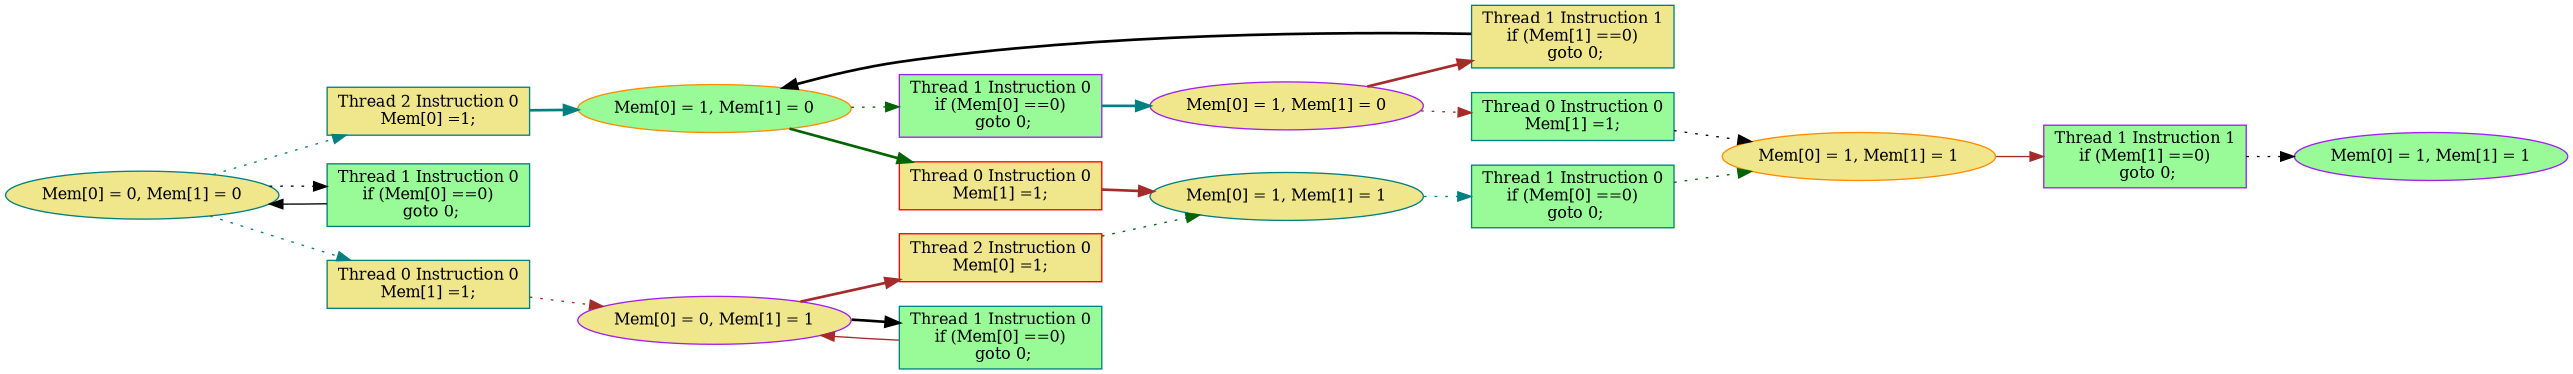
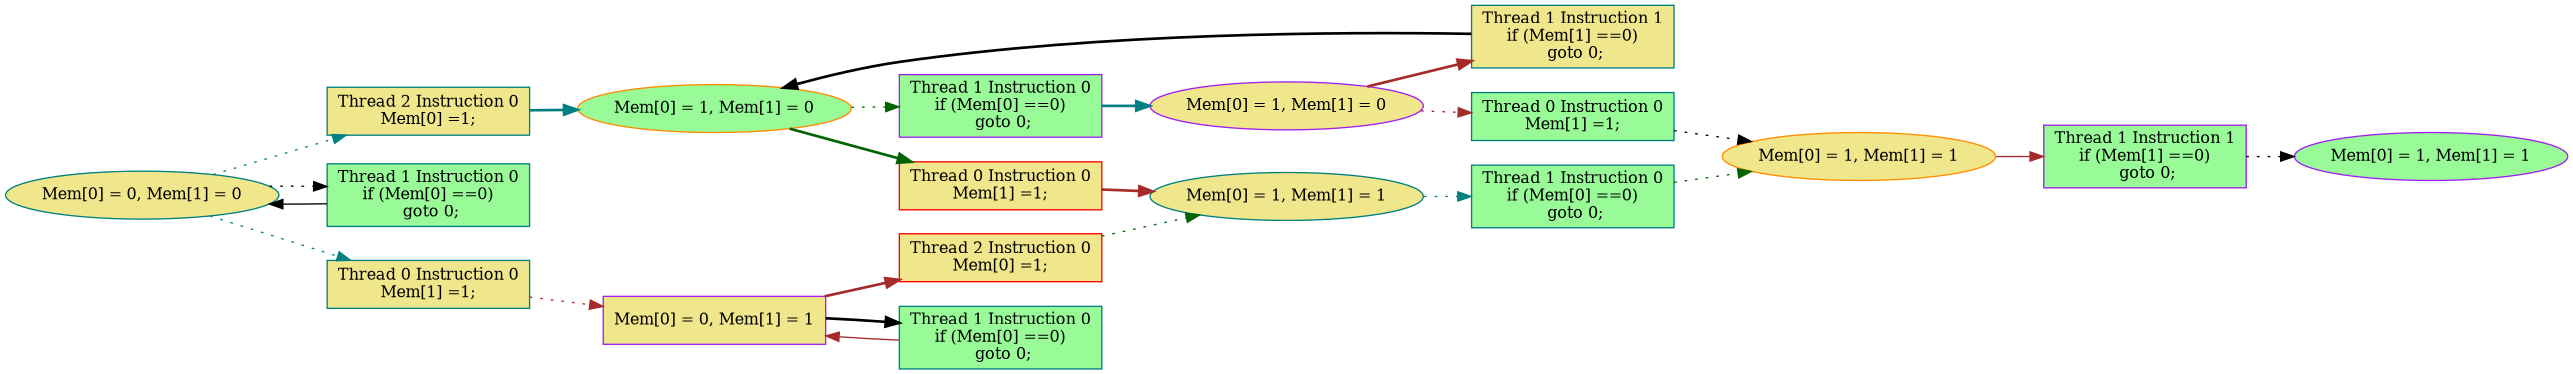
  digraph {
    fontsize=12
    rankdir=LR
    node [fillcolor=khaki fontcolor="#000000" fontsize=12 shape=box style="filled, solid" color=teal]
    edge [color=brown dir=forward fontcolor="#ffffff" fontsize=12 style=dotted uuid="<A5, S2>" weight=1]
    n1 [fillcolor=palegreen label="Thread 1 Instruction 1\nif (Mem[1] ==0)\n goto 0;" uuid=A0 color=purple]
    n2 [fillcolor=palegreen label="Mem[0] = 1, Mem[1] = 1" shape=ellipse uuid=END color=purple]
    n3 [fillcolor=palegreen label="Mem[0] = 1, Mem[1] = 0" shape=ellipse uuid=S4 color=darkorange]
    n4 [label="Thread 1 Instruction 1\nif (Mem[1] ==0)\n goto 0;" uuid=A1]
    n5 [fillcolor=palegreen label="Thread 1 Instruction 0\nif (Mem[0] ==0)\n goto 0;" uuid=A2 color=purple]
    n6 [label="Thread 0 Instruction 0\nMem[1] =1;" uuid=A8 color=red]
    n7 [label="Mem[0] = 1, Mem[1] = 0" shape=ellipse uuid=S0 color=purple]
    n8 [fillcolor=palegreen label="Thread 0 Instruction 0\nMem[1] =1;" uuid=A10]
    n9 [label="Thread 2 Instruction 0\nMem[0] =1;" uuid=A3]
    n10 [label="Thread 2 Instruction 0\nMem[0] =1;" uuid=A4 color=red]
    n11 [label="Mem[0] = 1, Mem[1] = 1" shape=ellipse uuid=S3]
    n12 [fillcolor=palegreen label="Thread 1 Instruction 0\nif (Mem[0] ==0)\n goto 0;" uuid=A6]
-   n13 [label="Mem[0] = 0, Mem[1] = 1" shape=ellipse uuid=S2 color=purple]
+   n13 [label="Mem[0] = 0, Mem[1] = 1" uuid=S2 color=purple]
    n14 [fillcolor=palegreen label="Thread 1 Instruction 0\nif (Mem[0] ==0)\n goto 0;" uuid=A5]
    n15 [label="Mem[0] = 1, Mem[1] = 1" shape=ellipse uuid=S1 color=darkorange]
    n16 [label="Mem[0] = 0, Mem[1] = 0" shape=ellipse uuid=START]
    n17 [fillcolor=palegreen label="Thread 1 Instruction 0\nif (Mem[0] ==0)\n goto 0;" uuid=A7]
    n18 [label="Thread 0 Instruction 0\nMem[1] =1;" uuid=A9]
    n1 -> n2 [color=black uuid="<A0, END>"]
    n3 -> n4 [color=black dir=back style=bold uuid="<A1, S4>"]
    n3 -> n5 [color=darkgreen uuid="<A2, S4>"]
    n3 -> n6 [color=darkgreen style=bold uuid="<A8, S4>"]
    n5 -> n7 [color=teal style=bold uuid="<A2, S0>"]
    n6 -> n11 [style=bold uuid="<A8, S3>"]
    n7 -> n4 [style=bold uuid="<A1, S0>"]
    n7 -> n8 [uuid="<A10, S0>"]
    n8 -> n15 [color=black uuid="<A10, S1>"]
    n9 -> n3 [color=teal style=bold uuid="<A3, S4>"]
    n10 -> n11 [color=darkgreen uuid="<A4, S3>"]
    n11 -> n12 [color=teal uuid="<A6, S3>"]
    n12 -> n15 [color=darkgreen uuid="<A6, S1>"]
    n13 -> n10 [style=bold uuid="<A4, S2>"]
    n13 -> n14 [dir=back style=solid]
    n13 -> n14 [color=black style=bold]
    n15 -> n1 [style=solid uuid="<A0, S1>"]
    n16 -> n9 [color=teal uuid="<A3, START>"]
    n16 -> n17 [color=black dir=back style=solid uuid="<A7, START>"]
    n16 -> n17 [color=black uuid="<A7, START>"]
    n16 -> n18 [color=teal uuid="<A9, START>"]
    n18 -> n13 [uuid="<A9, S2>"]
  }
